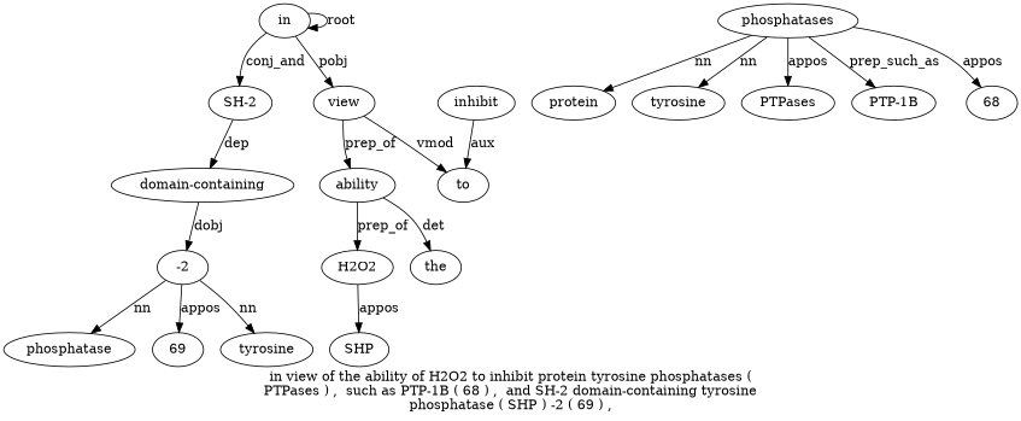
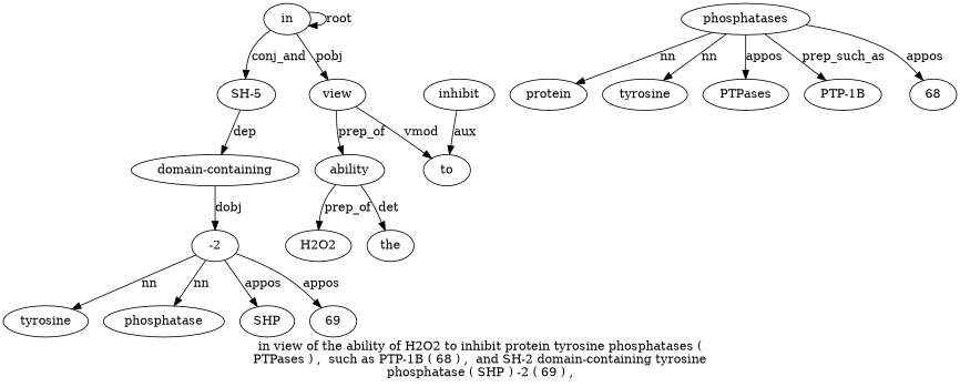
  digraph {
    label="in view of the ability of H2O2 to inhibit protein tyrosine phosphatases (\nPTPases ) ,  such as PTP-1B ( 68 ) ,  and SH-2 domain-containing tyrosine\nphosphatase ( SHP ) -2 ( 69 ) ,"
    node [fillcolor=white style=filled]
    n1 [label=in]
    n2 [label=view]
-   n3 [label="SH-2"]
+   n3 [label="SH-5"]
    n4 [label=ability]
    n5 [label=to]
    n6 [label="domain-containing"]
    n7 [label=the]
    n8 [label=H2O2]
    n9 [label=inhibit]
    n10 [label=phosphatases]
    n11 [label=protein]
    n12 [label=tyrosine]
    n13 [label=PTPases]
    n14 [label="PTP-1B"]
    n15 [label=68]
    n16 [label=-2]
    n17 [label=tyrosine]
    n18 [label=phosphatase]
    n19 [label=SHP]
    n20 [label=69]
    n1 -> n1 [label=root]
    n1 -> n2 [label=pobj]
    n1 -> n3 [label=conj_and]
    n2 -> n4 [label=prep_of]
    n2 -> n5 [label=vmod]
    n3 -> n6 [label=dep]
    n4 -> n7 [label=det]
    n4 -> n8 [label=prep_of]
    n6 -> n16 [label=dobj]
    n9 -> n5 [label=aux]
    n10 -> n11 [label=nn]
    n10 -> n12 [label=nn]
    n10 -> n13 [label=appos]
    n10 -> n14 [label=prep_such_as]
    n10 -> n15 [label=appos]
    n16 -> n17 [label=nn]
    n16 -> n18 [label=nn]
-   n8 -> n19 [label=appos]
+   n16 -> n19 [label=appos]
    n16 -> n20 [label=appos]
  }
